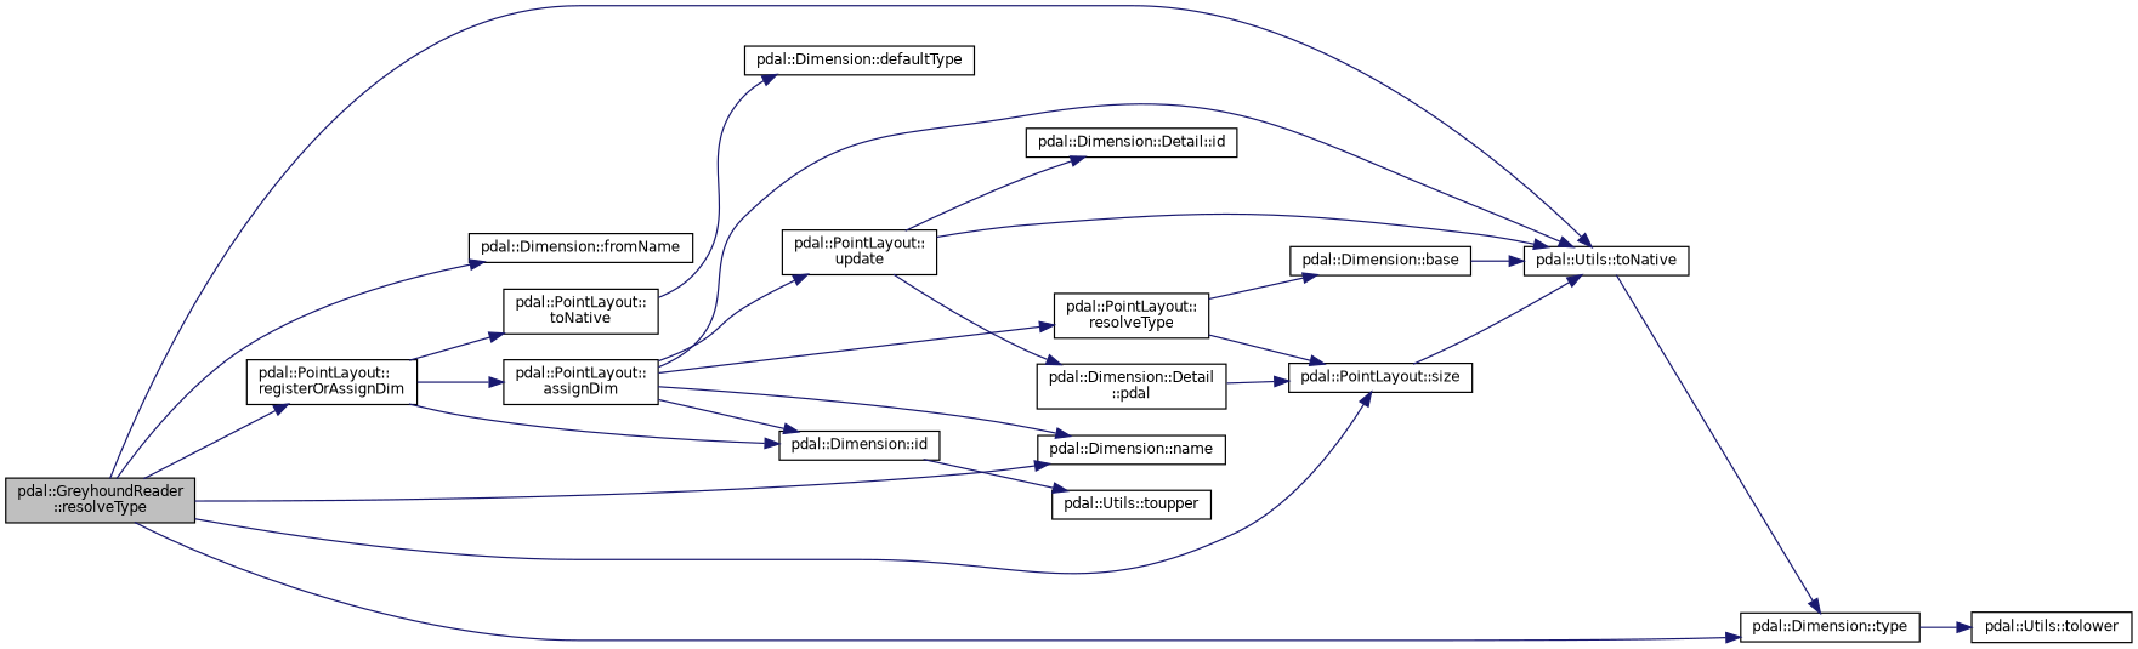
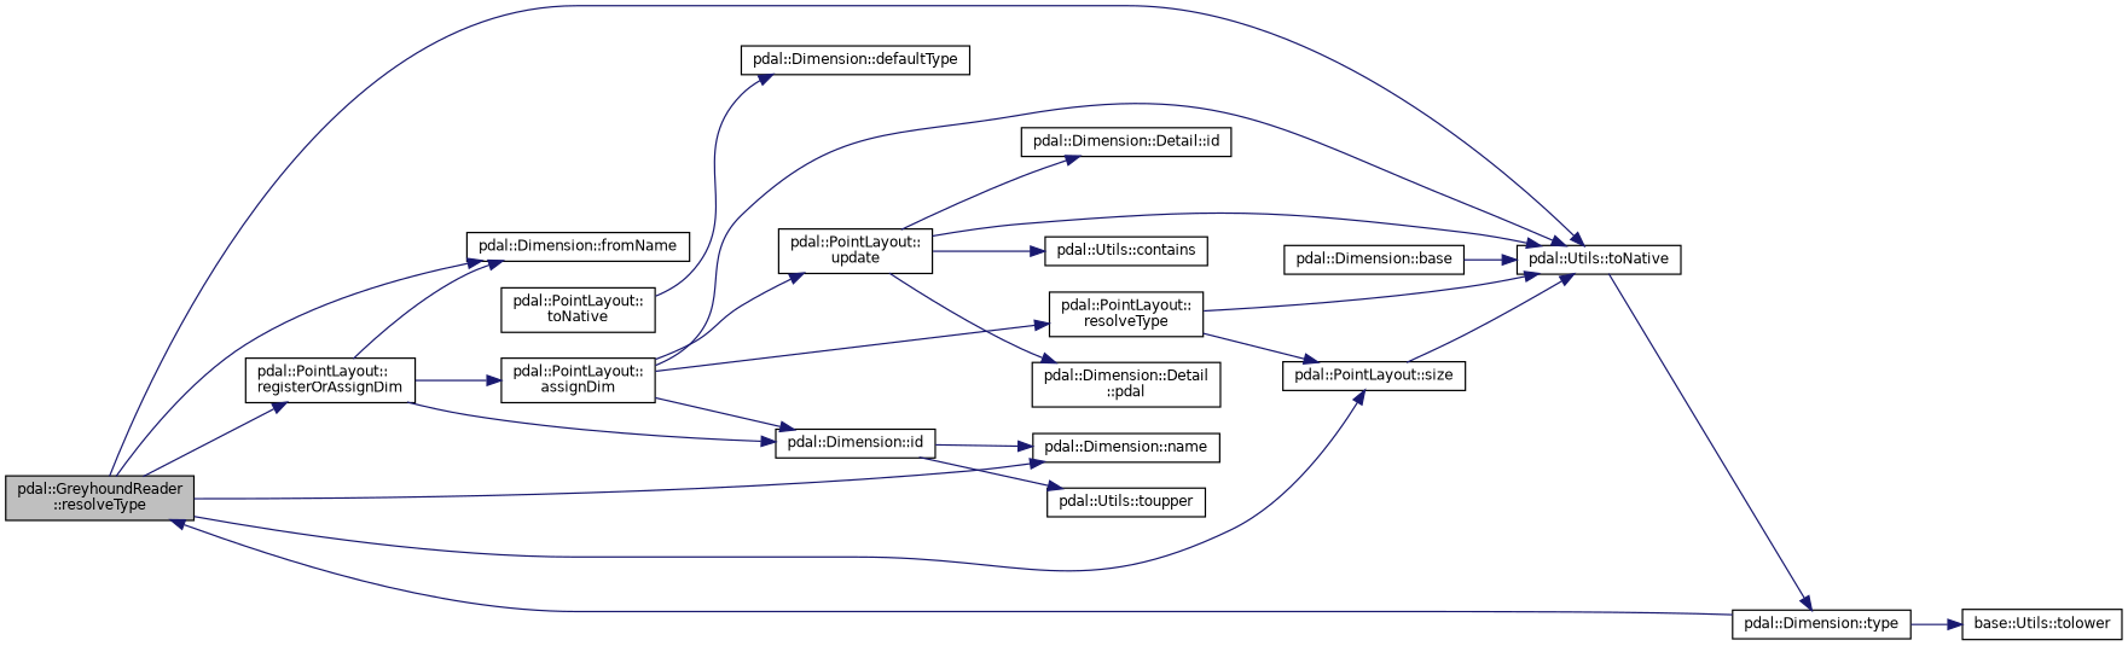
  digraph {
    rankdir=LR
    node [color=black fillcolor=white fontname=Helvetica fontsize=10 shape=record style=filled]
    edge [color=midnightblue fontname=Helvetica fontsize=10 labelfontname=Helvetica labelfontsize=10 style=solid]
    n1 [fillcolor=grey75 fontcolor=black height=0.2 label="pdal::GreyhoundReader\l::resolveType" width=0.4]
    n2 [height=0.2 label="pdal::Dimension::fromName" width=0.4]
    n3 [height=0.2 label="pdal::Dimension::name" width=0.4]
    n4 [height=0.2 label="pdal::PointLayout::\lregisterOrAssignDim" width=0.4]
    n5 [height=0.2 label="pdal::Utils::toNative" width=0.4]
    n6 [height=0.2 label="pdal::Dimension::type" width=0.4]
    n7 [height=0.2 label="pdal::PointLayout::size" width=0.4]
    n8 [height=0.2 label="pdal::Dimension::id" width=0.4]
    n9 [height=0.2 label="pdal::PointLayout::\ltoNative" width=0.4]
    n10 [height=0.2 label="pdal::PointLayout::\lassignDim" width=0.4]
-   n11 [height=0.2 label="pdal::Utils::tolower" width=0.4]
+   n11 [height=0.2 label="base::Utils::tolower" width=0.4]
    n12 [height=0.2 label="pdal::Utils::toupper" width=0.4]
    n13 [height=0.2 label="pdal::Dimension::defaultType" width=0.4]
    n14 [height=0.2 label="pdal::PointLayout::\lresolveType" width=0.4]
    n15 [height=0.2 label="pdal::PointLayout::\lupdate" width=0.4]
    n16 [height=0.2 label="pdal::Dimension::base" width=0.4]
+   n17 [height=0.2 label="pdal::Utils::contains" width=0.4]
    n18 [height=0.2 label="pdal::Dimension::Detail::id" width=0.4]
    n19 [height=0.2 label="pdal::Dimension::Detail\l::pdal" width=0.4]
    n1 -> n2
    n1 -> n3
    n1 -> n4
    n1 -> n5
-   n1 -> n6
+   n6 -> n1
    n1 -> n7
    n4 -> n8
-   n4 -> n9
+   n4 -> n2
    n4 -> n10
    n5 -> n6
    n6 -> n11
    n7 -> n5
    n8 -> n12
    n9 -> n13
-   n10 -> n3
+   n8 -> n3
    n10 -> n5
    n10 -> n8
    n10 -> n14
    n10 -> n15
    n14 -> n7
-   n14 -> n16
+   n14 -> n5
    n15 -> n5
+   n15 -> n17
    n15 -> n18
    n15 -> n19
    n16 -> n5
-   n19 -> n7
  }
